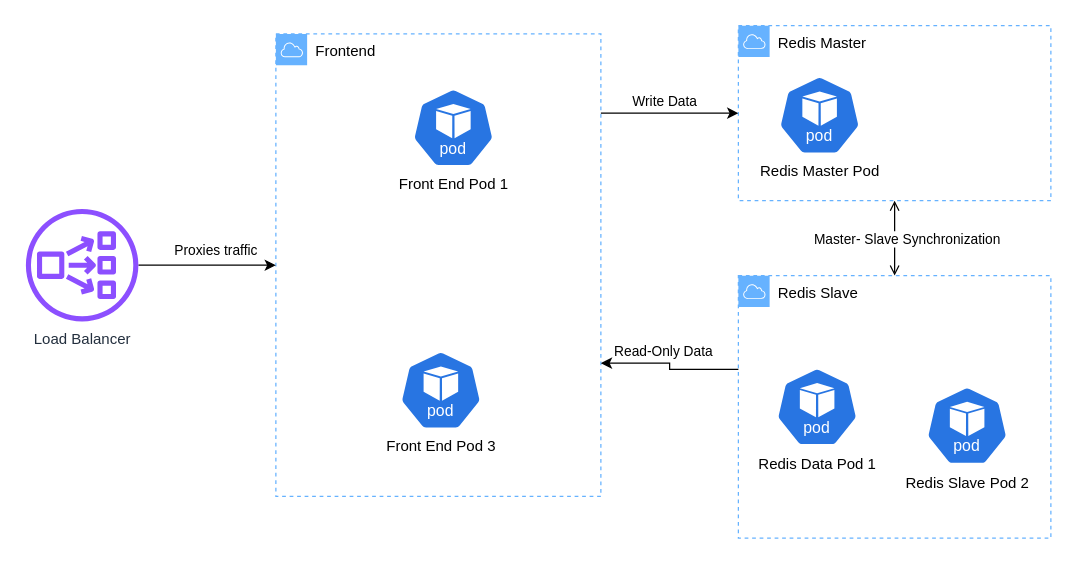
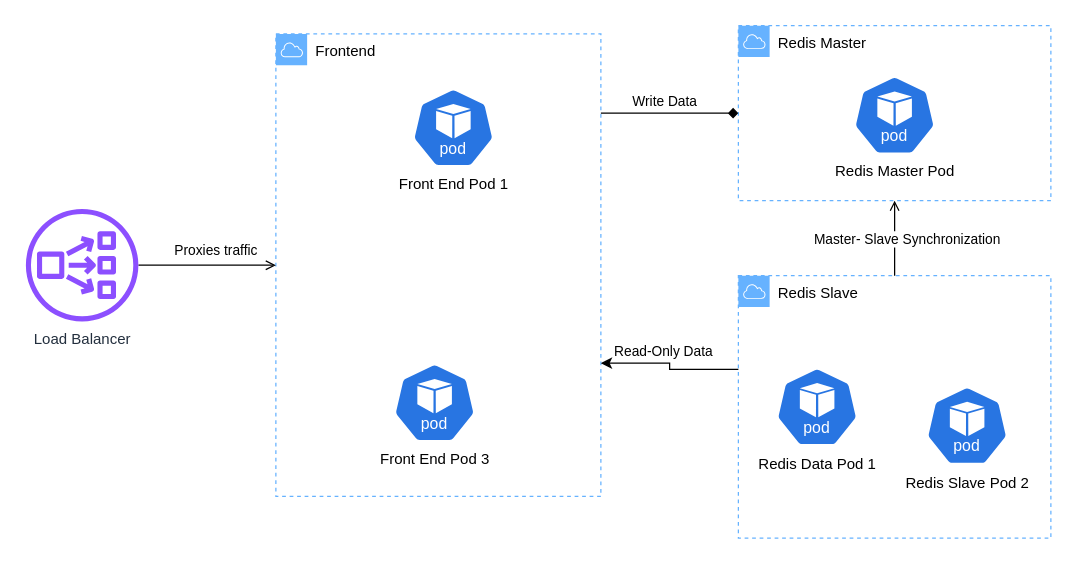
  <mxCell id="0" />
  <mxCell id="1" parent="0" />
  <mxCell id="2" value="" style="group" vertex="1" connectable="0" parent="1"><mxGeometry x="220" y="26.68" width="260" height="370" as="geometry" /></mxCell>
  <mxCell id="3" value="Fronte&lt;span style=&quot;background-color: transparent; color: light-dark(rgb(0, 0, 0), rgb(255, 255, 255));&quot;&gt;nd&lt;/span&gt;" style="points=[[0,0],[0.25,0],[0.5,0],[0.75,0],[1,0],[1,0.25],[1,0.5],[1,0.75],[1,1],[0.75,1],[0.5,1],[0.25,1],[0,1],[0,0.75],[0,0.5],[0,0.25]];outlineConnect=0;html=1;whiteSpace=wrap;fontSize=12;fontStyle=0;container=1;pointerEvents=0;collapsible=0;recursiveResize=0;shape=mxgraph.aws4.group;grIcon=mxgraph.aws4.group_aws_cloud;verticalAlign=top;align=left;spacingLeft=30;dashed=1;strokeWidth=1;strokeColor=light-dark(#66B2FF,#EDEDED);" vertex="1" parent="2"><mxGeometry width="260" height="370" as="geometry" /></mxCell>
  <mxCell id="4" value="Front End Pod 1" style="aspect=fixed;sketch=0;html=1;dashed=0;whitespace=wrap;verticalLabelPosition=bottom;verticalAlign=top;fillColor=#2875E2;strokeColor=#ffffff;points=[[0.005,0.63,0],[0.1,0.2,0],[0.9,0.2,0],[0.5,0,0],[0.995,0.63,0],[0.72,0.99,0],[0.5,1,0],[0.28,0.99,0]];shape=mxgraph.kubernetes.icon2;kubernetesLabel=1;prIcon=pod" vertex="1" parent="2"><mxGeometry x="109" y="43.32" width="66" height="63.36" as="geometry" /></mxCell>
- <mxCell id="5" value="Front End Pod 3" style="aspect=fixed;sketch=0;html=1;dashed=0;whitespace=wrap;verticalLabelPosition=bottom;verticalAlign=top;fillColor=#2875E2;strokeColor=#ffffff;points=[[0.005,0.63,0],[0.1,0.2,0],[0.9,0.2,0],[0.5,0,0],[0.995,0.63,0],[0.72,0.99,0],[0.5,1,0],[0.28,0.99,0]];shape=mxgraph.kubernetes.icon2;kubernetesLabel=1;prIcon=pod" vertex="1" parent="2"><mxGeometry x="99" y="253.32" width="66" height="63.36" as="geometry" /></mxCell>
- <mxCell id="6" style="edgeStyle=orthogonalEdgeStyle;rounded=0;orthogonalLoop=1;jettySize=auto;html=1;" edge="1" parent="1" source="8" target="3"><mxGeometry relative="1" as="geometry" /></mxCell>
+ <mxCell id="5" value="Front End Pod 3" style="aspect=fixed;sketch=0;html=1;dashed=0;whitespace=wrap;verticalLabelPosition=bottom;verticalAlign=top;fillColor=#2875E2;strokeColor=#ffffff;points=[[0.005,0.63,0],[0.1,0.2,0],[0.9,0.2,0],[0.5,0,0],[0.995,0.63,0],[0.72,0.99,0],[0.5,1,0],[0.28,0.99,0]];shape=mxgraph.kubernetes.icon2;kubernetesLabel=1;prIcon=pod" vertex="1" parent="2"><mxGeometry x="94" y="263.32" width="66" height="63.36" as="geometry" /></mxCell>
+ <mxCell id="6" style="edgeStyle=orthogonalEdgeStyle;rounded=0;orthogonalLoop=1;jettySize=auto;html=1;endArrow=open;" edge="1" parent="1" source="8" target="3"><mxGeometry relative="1" as="geometry" /></mxCell>
  <mxCell id="7" value="Proxies traffic" style="edgeLabel;html=1;align=center;verticalAlign=middle;resizable=0;points=[];" vertex="1" connectable="0" parent="6"><mxGeometry x="0.118" y="4" relative="1" as="geometry"><mxPoint y="-8" as="offset" /></mxGeometry></mxCell>
  <mxCell id="8" value="Load Balancer&lt;div&gt;&lt;br&gt;&lt;/div&gt;" style="sketch=0;outlineConnect=0;fontColor=#232F3E;gradientColor=none;fillColor=#8C4FFF;strokeColor=none;dashed=0;verticalLabelPosition=bottom;verticalAlign=top;align=center;html=1;fontSize=12;fontStyle=0;aspect=fixed;pointerEvents=1;shape=mxgraph.aws4.network_load_balancer;" vertex="1" parent="1"><mxGeometry x="20" y="166.68" width="90" height="90" as="geometry" /></mxCell>
  <mxCell id="9" value="" style="group" vertex="1" connectable="0" parent="1"><mxGeometry x="590" y="20" width="250" height="140" as="geometry" /></mxCell>
  <mxCell id="10" value="Redis Master" style="points=[[0,0],[0.25,0],[0.5,0],[0.75,0],[1,0],[1,0.25],[1,0.5],[1,0.75],[1,1],[0.75,1],[0.5,1],[0.25,1],[0,1],[0,0.75],[0,0.5],[0,0.25]];outlineConnect=0;html=1;whiteSpace=wrap;fontSize=12;fontStyle=0;container=1;pointerEvents=0;collapsible=0;recursiveResize=0;shape=mxgraph.aws4.group;grIcon=mxgraph.aws4.group_aws_cloud;verticalAlign=top;align=left;spacingLeft=30;dashed=1;strokeWidth=1;strokeColor=light-dark(#66B2FF,#EDEDED);" vertex="1" parent="9"><mxGeometry width="250" height="140" as="geometry" /></mxCell>
- <mxCell id="11" value="Redis Master Pod" style="aspect=fixed;sketch=0;html=1;dashed=0;whitespace=wrap;verticalLabelPosition=bottom;verticalAlign=top;fillColor=#2875E2;strokeColor=#ffffff;points=[[0.005,0.63,0],[0.1,0.2,0],[0.9,0.2,0],[0.5,0,0],[0.995,0.63,0],[0.72,0.99,0],[0.5,1,0],[0.28,0.99,0]];shape=mxgraph.kubernetes.icon2;kubernetesLabel=1;prIcon=pod" vertex="1" parent="9"><mxGeometry x="32" y="40" width="66" height="63.36" as="geometry" /></mxCell>
+ <mxCell id="11" value="Redis Master Pod" style="aspect=fixed;sketch=0;html=1;dashed=0;whitespace=wrap;verticalLabelPosition=bottom;verticalAlign=top;fillColor=#2875E2;strokeColor=#ffffff;points=[[0.005,0.63,0],[0.1,0.2,0],[0.9,0.2,0],[0.5,0,0],[0.995,0.63,0],[0.72,0.99,0],[0.5,1,0],[0.28,0.99,0]];shape=mxgraph.kubernetes.icon2;kubernetesLabel=1;prIcon=pod" vertex="1" parent="9"><mxGeometry x="92" y="40" width="66" height="63.36" as="geometry" /></mxCell>
  <mxCell id="12" value="" style="group" vertex="1" connectable="0" parent="1"><mxGeometry x="590" y="220" width="250" height="210" as="geometry" /></mxCell>
  <mxCell id="13" value="Redis Slave" style="points=[[0,0],[0.25,0],[0.5,0],[0.75,0],[1,0],[1,0.25],[1,0.5],[1,0.75],[1,1],[0.75,1],[0.5,1],[0.25,1],[0,1],[0,0.75],[0,0.5],[0,0.25]];outlineConnect=0;html=1;whiteSpace=wrap;fontSize=12;fontStyle=0;container=1;pointerEvents=0;collapsible=0;recursiveResize=0;shape=mxgraph.aws4.group;grIcon=mxgraph.aws4.group_aws_cloud;verticalAlign=top;align=left;spacingLeft=30;dashed=1;strokeWidth=1;strokeColor=light-dark(#66B2FF,#EDEDED);" vertex="1" parent="12"><mxGeometry width="250" height="210" as="geometry" /></mxCell>
  <mxCell id="14" value="Redis Data Pod 1" style="aspect=fixed;sketch=0;html=1;dashed=0;whitespace=wrap;verticalLabelPosition=bottom;verticalAlign=top;fillColor=#2875E2;strokeColor=#ffffff;points=[[0.005,0.63,0],[0.1,0.2,0],[0.9,0.2,0],[0.5,0,0],[0.995,0.63,0],[0.72,0.99,0],[0.5,1,0],[0.28,0.99,0]];shape=mxgraph.kubernetes.icon2;kubernetesLabel=1;prIcon=pod" vertex="1" parent="12"><mxGeometry x="30" y="73.32" width="66" height="63.36" as="geometry" /></mxCell>
  <mxCell id="15" value="Redis Slave Pod 2" style="aspect=fixed;sketch=0;html=1;dashed=0;whitespace=wrap;verticalLabelPosition=bottom;verticalAlign=top;fillColor=#2875E2;strokeColor=#ffffff;points=[[0.005,0.63,0],[0.1,0.2,0],[0.9,0.2,0],[0.5,0,0],[0.995,0.63,0],[0.72,0.99,0],[0.5,1,0],[0.28,0.99,0]];shape=mxgraph.kubernetes.icon2;kubernetesLabel=1;prIcon=pod" vertex="1" parent="12"><mxGeometry x="150" y="88.32" width="66" height="63.36" as="geometry" /></mxCell>
- <mxCell id="16" style="edgeStyle=orthogonalEdgeStyle;rounded=0;orthogonalLoop=1;jettySize=auto;html=1;" edge="1" parent="1" source="3" target="10"><mxGeometry relative="1" as="geometry"><mxPoint x="480" y="100" as="sourcePoint" /><Array as="points"><mxPoint x="500" y="90" /><mxPoint x="500" y="90" /></Array></mxGeometry></mxCell>
+ <mxCell id="16" style="edgeStyle=orthogonalEdgeStyle;rounded=0;orthogonalLoop=1;jettySize=auto;html=1;endArrow=diamond;" edge="1" parent="1" source="3" target="10"><mxGeometry relative="1" as="geometry"><mxPoint x="480" y="100" as="sourcePoint" /><Array as="points"><mxPoint x="500" y="90" /><mxPoint x="500" y="90" /></Array></mxGeometry></mxCell>
  <mxCell id="17" value="Write Data" style="edgeLabel;html=1;align=center;verticalAlign=middle;resizable=0;points=[];" vertex="1" connectable="0" parent="16"><mxGeometry x="0.31" relative="1" as="geometry"><mxPoint x="-22" y="-10" as="offset" /></mxGeometry></mxCell>
  <mxCell id="18" style="edgeStyle=orthogonalEdgeStyle;rounded=0;orthogonalLoop=1;jettySize=auto;html=1;" edge="1" parent="1" source="13" target="3"><mxGeometry relative="1" as="geometry"><Array as="points"><mxPoint x="535" y="295" /><mxPoint x="535" y="290" /></Array></mxGeometry></mxCell>
  <mxCell id="19" value="Read-Only Data" style="edgeLabel;html=1;align=center;verticalAlign=middle;resizable=0;points=[];" vertex="1" connectable="0" parent="18"><mxGeometry x="0.332" y="2" relative="1" as="geometry"><mxPoint x="11" y="-12" as="offset" /></mxGeometry></mxCell>
- <mxCell id="20" style="edgeStyle=orthogonalEdgeStyle;rounded=0;orthogonalLoop=1;jettySize=auto;html=1;entryX=0.5;entryY=0;entryDx=0;entryDy=0;startArrow=open;startFill=0;endArrow=open;endFill=0;" edge="1" parent="1" source="10" target="13"><mxGeometry relative="1" as="geometry" /></mxCell>
+ <mxCell id="20" style="edgeStyle=orthogonalEdgeStyle;rounded=0;orthogonalLoop=1;jettySize=auto;html=1;entryX=0.5;entryY=0;entryDx=0;entryDy=0;startArrow=open;startFill=0;endArrow=none;endFill=0;" edge="1" parent="1" source="10" target="13"><mxGeometry relative="1" as="geometry" /></mxCell>
  <mxCell id="21" value="Master- Slave Synchronization" style="edgeLabel;html=1;align=center;verticalAlign=middle;resizable=0;points=[];" vertex="1" connectable="0" parent="20"><mxGeometry x="-0.086" y="-1" relative="1" as="geometry"><mxPoint x="10" y="3" as="offset" /></mxGeometry></mxCell>
